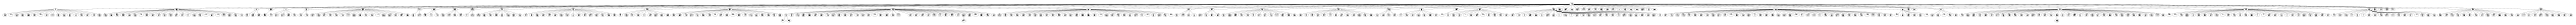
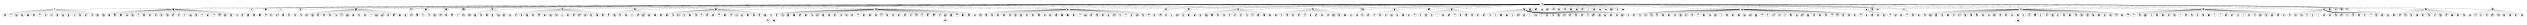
  graph {
    14
    348
    407
    162
    208
    326
    220
    447
    231
    170
    103
    36
    33
    58
    413
    167
    115
    135
    163
    456
    186
    492
    255
    266
    483
    19
    254
    160
    134
    481
    450
    39
    374
    17
    166
    198
    117
    381
    100
    499
    331
    488
    12
    0
    59
    398
    375
    232
    393
    61
    49
    311
    314
    345
    472
    37
    148
    473
    354
    189
    156
    344
    175
    416
    376
    474
    385
    183
    172
    378
    111
    386
    364
    184
    209
    338
    411
    65
    219
    302
    495
    41
    342
    248
    458
    109
    150
    294
    295
    77
    275
    92
    296
    283
    476
    435
    85
    466
    357
    26
    45
    214
    23
    256
    221
    249
    387
    158
    422
    8
    130
    424
    397
    237
    461
    486
    430
    242
    99
    153
    470
    218
    11
    469
    334
    228
    223
    72
    97
    273
    372
    423
    365
    343
    370
    78
    236
    145
    79
    279
    202
    479
    235
    349
    176
    88
    452
    428
    93
    332
    425
    54
    146
    339
    363
    169
    330
    346
    284
    250
    213
    89
    313
    122
    207
    147
    230
    285
    353
    444
+   408
    121
    327
    129
    337
    490
    44
    454
    299
    304
    382
    389
    497
    350
    298
    262
    247
    161
    245
    139
    151
    276
    185
    205
    432
    367
    271
    270
    395
    460
    287
    259
    335
    358
    351
    410
    268
    224
    95
    152
    86
    319
    70
    107
    13
    320
    96
    190
    20
    50
    199
    22
    6
    404
    300
    48
    307
    384
    178
    52
    333
    359
    412
    113
    40
    277
    34
    46
    414
    239
    485
    136
    437
    132
    10
    192
    30
    204
    244
    55
    69
    316
    125
    258
    406
    306
    426
    18
    383
    401
    240
    56
    74
    418
    131
    168
    181
    303
    127
    229
    471
    484
    84
    53
    31
    91
    216
    269
    140
    43
    493
    154
    187
    455
    264
    112
    80
    325
    366
    2
    309
    83
    1
    106
    7
    62
    118
    438
    272
    347
    475
    215
    241
    390
    165
    66
    305
    361
    482
    360
    289
    75
    318
    128
    234
    149
    227
    441
    225
    480
    197
    81
    164
    278
    102
    369
    63
    200
    288
    82
    489
    217
    177
    421
    142
    25
    451
    321
    459
    477
    420
    439
    377
    73
    173
    445
    491
    251
    260
    322
    465
    371
    119
    114
    352
    126
    252
    24
    257
    280
    253
    188
    222
    356
    400
    9
    104
    110
    71
    498
    68
    379
    388
    157
    226
    446
    409
    494
    143
    210
    137
    440
    38
    293
    212
    35
    179
    182
    267
    141
    196
    261
    392
    263
    396
    15
    265
    427
    274
    468
    403
    496
    373
    362
    329
    191
    341
    116
    238
    87
    144
    399
    3
    434
    155
    67
    415
    336
    193
    433
    159
    462
    203
    60
    123
    419
    281
    449
    417
    292
    355
    32
    243
    233
    464
    105
    90
    297
    98
    64
    402
    323
    4
    94
    324
    180
    16
    51
    211
    42
    380
    487
    328
    340
    317
    391
    120
    108
    47
    5
    57
    201
    312
    448
    291
    171
    442
    310
    27
    101
    457
    282
    28
    436
    429
    443
    467
    133
    431
    478
    124
    453
    194
    368
    308
    246
    286
    174
    21
    29
    394
    405
    206
    138
    301
    463
    315
    14 -- 348
    14 -- 407
    14 -- 162
    14 -- 208
    14 -- 326
    14 -- 220
    14 -- 447
    14 -- 231
    14 -- 170
    14 -- 103
    14 -- 36
    14 -- 33
    14 -- 58
    14 -- 413
    14 -- 167
    14 -- 115
    14 -- 135
    163 -- 456
    163 -- 186
    163 -- 492
    163 -- 255
    163 -- 266
    163 -- 483
    163 -- 19
    163 -- 254
    163 -- 160
    163 -- 134
    163 -- 481
    163 -- 450
    163 -- 39
    163 -- 374
    163 -- 17
    163 -- 166
    163 -- 198
    163 -- 117
    163 -- 381
    163 -- 100
    163 -- 499
    163 -- 331
    163 -- 488
    163 -- 12
    0 -- 59
    0 -- 398
    0 -- 375
    232 -- 393
    61 -- 49
    61 -- 311
    61 -- 314
    61 -- 345
    61 -- 472
    37 -- 148
    37 -- 473
    354 -- 189
    354 -- 156
    354 -- 344
    354 -- 175
    354 -- 416
    354 -- 376
    354 -- 474
    354 -- 385
    354 -- 183
    354 -- 172
    354 -- 378
    354 -- 111
    354 -- 386
    354 -- 364
    354 -- 184
    354 -- 209
    354 -- 338
    411 -- 65
    411 -- 219
    302 -- 495
    302 -- 41
    302 -- 342
    248 -- 458
    248 -- 109
    248 -- 150
    248 -- 294
    295 -- 77
    295 -- 275
    92 -- 296
    92 -- 283
    92 -- 476
    92 -- 435
    92 -- 85
    92 -- 466
    92 -- 357
    92 -- 26
    45 -- 214
    45 -- 23
    45 -- 256
    45 -- 221
    45 -- 249
    45 -- 387
    45 -- 158
    45 -- 422
    45 -- 8
    45 -- 130
    45 -- 424
    45 -- 397
    45 -- 237
    45 -- 461
    45 -- 486
    45 -- 430
    242 -- 99
    242 -- 153
    242 -- 470
    242 -- 218
    242 -- 11
    242 -- 469
    242 -- 334
    242 -- 228
    242 -- 223
    72 -- 97
    72 -- 273
    372 -- 423
    372 -- 365
    372 -- 343
    372 -- 370
    372 -- 78
    372 -- 236
    372 -- 145
    372 -- 79
    372 -- 279
    372 -- 202
    372 -- 479
    372 -- 235
    372 -- 349
    372 -- 176
    372 -- 88
    372 -- 452
    372 -- 428
    372 -- 93
    372 -- 332
    425 -- 72
    425 -- 54
    425 -- 146
    425 -- 339
    425 -- 363
    425 -- 169
    425 -- 330
    425 -- 346
    425 -- 284
    425 -- 250
    425 -- 213
    425 -- 89
    425 -- 313
    425 -- 122
    425 -- 207
    425 -- 147
    425 -- 230
    425 -- 285
    425 -- 353
    425 -- 444
+   425 -- 408
    425 -- 121
    425 -- 327
    425 -- 129
    425 -- 337
    425 -- 490
    425 -- 44
    425 -- 454
    425 -- 299
    425 -- 304
    425 -- 382
    425 -- 389
    425 -- 497
    425 -- 350
    425 -- 298
    425 -- 262
    382 -- 247
    161 -- 245
    161 -- 139
    161 -- 151
    161 -- 276
    161 -- 185
    161 -- 205
    161 -- 432
    161 -- 367
    161 -- 271
    161 -- 270
    161 -- 395
    161 -- 460
    161 -- 287
    161 -- 259
    161 -- 335
    161 -- 358
    161 -- 351
    161 -- 410
    161 -- 268
    161 -- 224
    161 -- 95
    161 -- 152
    161 -- 86
    161 -- 319
    161 -- 70
    161 -- 107
    161 -- 13
    161 -- 320
    161 -- 96
    161 -- 190
    20 -- 50
    20 -- 199
    20 -- 22
    20 -- 6
    404 -- 300
    404 -- 48
    404 -- 307
    404 -- 384
    178 -- 52
    178 -- 333
    178 -- 359
    178 -- 412
    178 -- 113
    178 -- 40
    178 -- 277
    178 -- 34
    178 -- 46
    178 -- 414
    178 -- 239
    178 -- 485
    178 -- 136
    437 -- 132
    437 -- 10
    437 -- 192
    437 -- 30
    437 -- 204
    437 -- 244
    437 -- 55
    437 -- 69
    437 -- 316
    437 -- 125
    437 -- 258
    437 -- 406
    437 -- 306
    426 -- 18
    426 -- 383
    426 -- 401
    426 -- 240
    56 -- 74
    56 -- 418
    56 -- 131
    56 -- 168
    56 -- 181
    56 -- 303
    56 -- 127
    229 -- 471
    484 -- 84
    484 -- 53
    484 -- 31
    484 -- 91
    484 -- 216
    484 -- 269
    484 -- 140
    484 -- 43
    484 -- 493
    484 -- 154
    484 -- 187
    455 -- 264
    455 -- 112
    455 -- 80
    455 -- 325
    455 -- 366
    455 -- 2
    455 -- 309
    455 -- 83
    455 -- 1
    455 -- 106
    455 -- 7
    455 -- 62
    455 -- 118
    455 -- 438
    455 -- 272
    455 -- 347
    455 -- 475
    455 -- 215
    455 -- 241
    455 -- 390
    455 -- 165
    455 -- 66
    455 -- 305
    361 -- 482
    361 -- 360
    289 -- 75
    318 -- 14
    318 -- 163
    318 -- 0
    318 -- 232
    318 -- 61
    318 -- 37
    318 -- 354
    318 -- 411
    318 -- 302
    318 -- 248
    318 -- 295
    318 -- 92
    318 -- 45
    318 -- 242
    318 -- 372
    318 -- 425
    318 -- 161
    318 -- 20
    318 -- 404
    318 -- 178
    318 -- 437
    318 -- 426
    318 -- 56
    318 -- 229
    318 -- 484
    318 -- 455
    318 -- 361
    318 -- 289
    318 -- 128
    318 -- 234
    318 -- 149
    318 -- 227
    318 -- 441
    318 -- 225
    318 -- 480
    318 -- 197
    318 -- 81
    318 -- 164
    318 -- 278
    318 -- 102
    318 -- 369
    318 -- 63
    318 -- 200
    318 -- 288
    318 -- 82
    318 -- 489
    318 -- 217
    318 -- 177
    318 -- 421
    318 -- 142
    318 -- 25
    318 -- 451
    318 -- 321
    318 -- 459
    318 -- 477
    318 -- 420
    318 -- 439
    288 -- 377
    288 -- 73
    288 -- 173
    288 -- 445
    288 -- 491
    288 -- 251
    288 -- 260
    288 -- 322
    288 -- 465
    288 -- 371
    288 -- 119
    288 -- 114
    288 -- 352
    288 -- 126
    288 -- 252
    288 -- 24
    288 -- 257
    288 -- 280
    288 -- 253
    288 -- 188
    288 -- 222
    288 -- 356
    288 -- 400
    288 -- 9
    288 -- 104
    288 -- 110
    288 -- 71
    288 -- 498
    288 -- 68
    288 -- 379
    288 -- 388
    288 -- 157
    288 -- 226
    288 -- 446
    288 -- 409
    288 -- 494
    288 -- 143
    288 -- 210
    288 -- 137
    82 -- 440
    82 -- 38
    82 -- 293
    82 -- 212
    82 -- 35
    82 -- 179
    177 -- 182
    177 -- 267
    177 -- 141
    177 -- 196
    177 -- 261
    421 -- 392
    421 -- 263
    421 -- 396
    421 -- 15
    421 -- 265
    421 -- 427
    421 -- 274
    421 -- 468
    421 -- 403
    421 -- 496
    421 -- 373
    421 -- 362
    421 -- 329
    421 -- 191
    421 -- 341
    421 -- 116
    421 -- 238
    421 -- 87
    421 -- 144
    421 -- 399
    421 -- 3
    421 -- 434
    421 -- 155
    421 -- 67
    421 -- 415
    421 -- 336
    421 -- 193
    421 -- 433
    421 -- 159
    421 -- 462
    421 -- 203
    421 -- 60
    421 -- 123
    421 -- 419
    421 -- 281
    142 -- 449
    142 -- 417
    142 -- 292
    142 -- 355
    142 -- 32
    142 -- 243
    142 -- 233
    142 -- 464
    142 -- 105
    142 -- 90
    142 -- 297
    142 -- 98
    142 -- 64
    142 -- 402
    142 -- 323
    142 -- 4
    142 -- 94
    142 -- 324
    142 -- 180
    142 -- 16
    142 -- 51
    142 -- 211
    142 -- 42
    142 -- 380
    142 -- 487
    142 -- 328
    142 -- 340
    142 -- 317
    25 -- 391
    25 -- 120
    25 -- 108
    25 -- 47
    25 -- 5
    25 -- 57
    25 -- 201
    25 -- 312
    25 -- 448
    25 -- 291
    25 -- 171
    25 -- 442
    25 -- 310
    25 -- 27
    25 -- 101
    25 -- 457
    25 -- 282
    451 -- 28
    420 -- 436
    420 -- 429
    420 -- 443
    420 -- 467
    420 -- 133
    420 -- 431
    420 -- 478
    420 -- 124
    420 -- 453
    420 -- 194
    420 -- 368
    420 -- 308
    420 -- 246
    439 -- 286
    439 -- 174
    439 -- 21
    439 -- 29
    439 -- 394
    439 -- 405
    439 -- 206
    439 -- 138
    439 -- 301
    439 -- 463
    238 -- 315
  }
